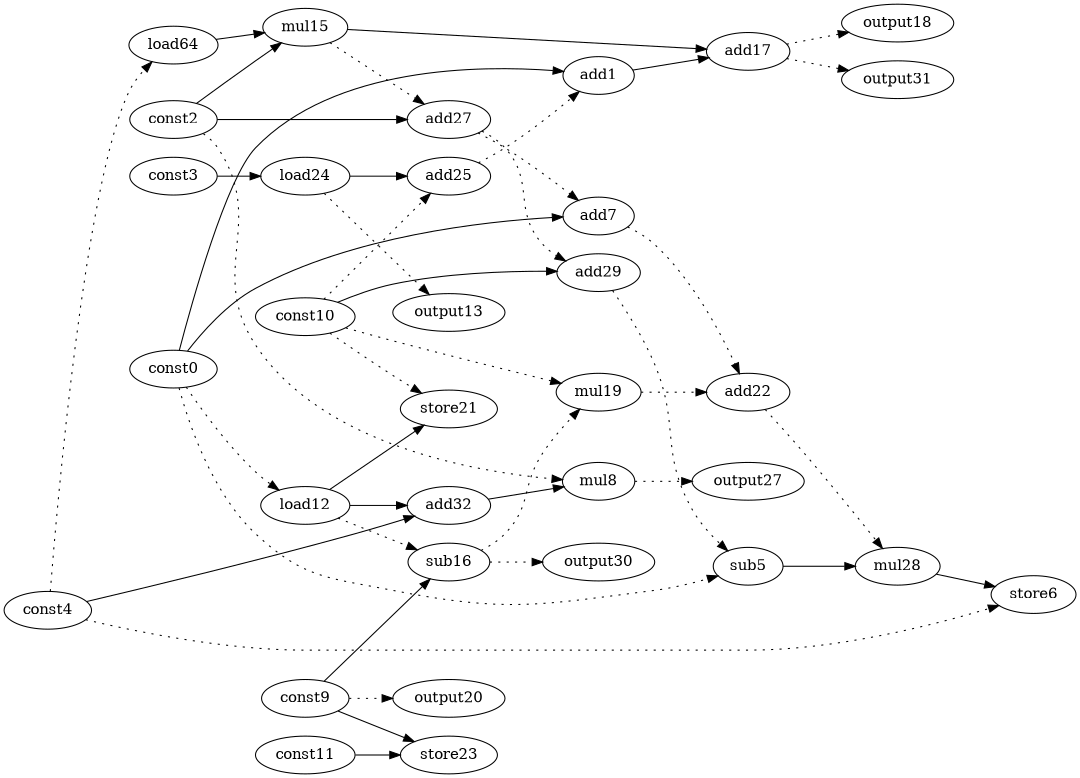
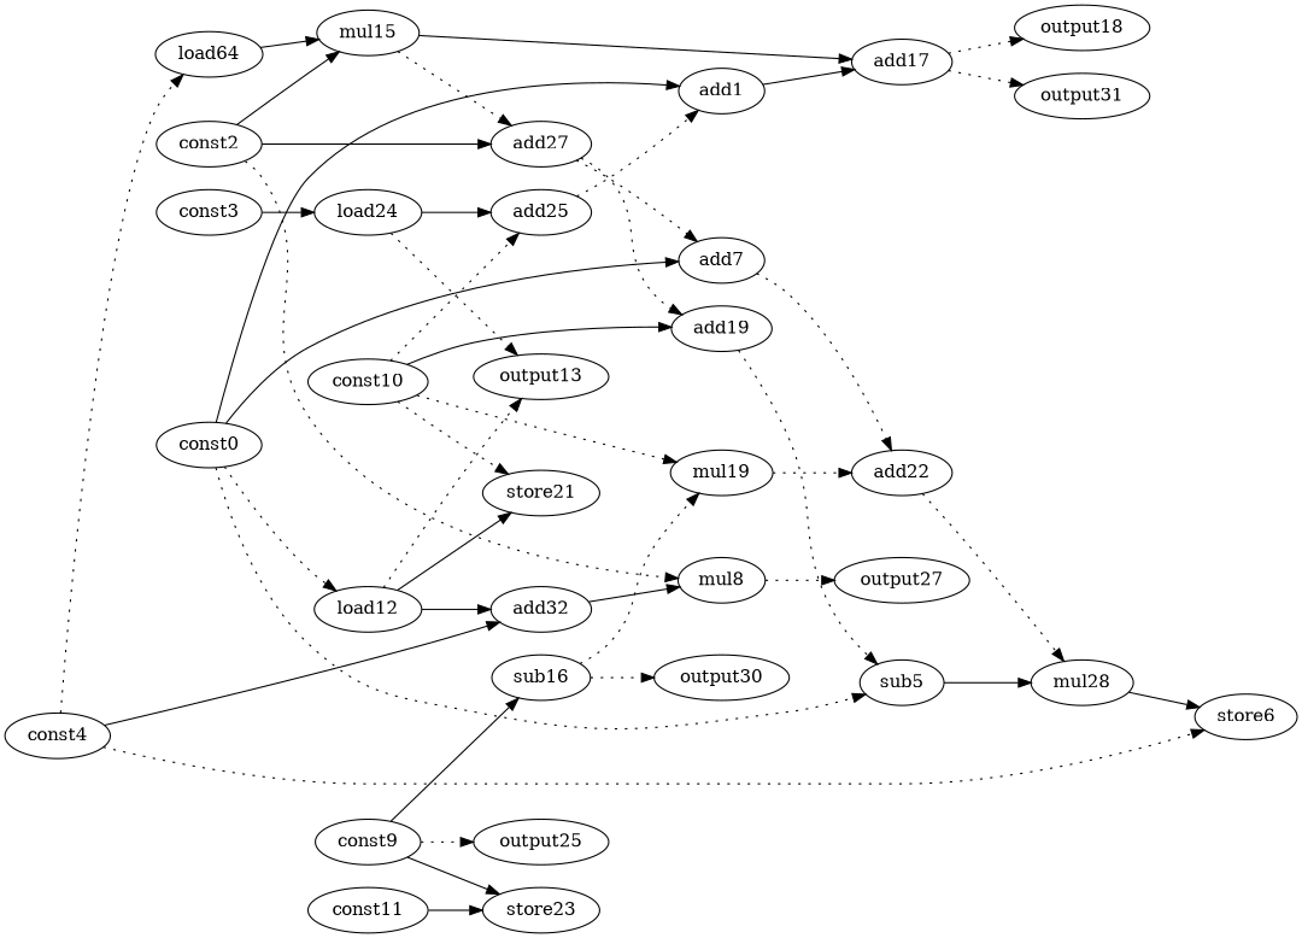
  digraph {
    rankdir=LR
    node [opcode=add]
    edge [operand=0 style=dotted]
    const0 [opcode=const]
    add1
    sub5 [opcode=sub]
    add7
    load12 [opcode=load]
    add17
    mul28 [opcode=mul]
    add22
    add32
    sub16 [opcode=sub]
    store21 [opcode=store]
    output18 [opcode=output]
    output31 [opcode=output]
    const2 [opcode=const]
    mul8 [opcode=mul]
    mul15 [opcode=mul]
    add27
    n18 [label=output27 opcode=output]
-   add29
+   add29 [label=add19]
    const3 [opcode=const]
    load24 [opcode=load]
    add25
    output13 [opcode=output]
    const4 [opcode=const]
    store6 [opcode=store]
    n26 [label=load64 opcode=load]
    const9 [opcode=const]
-   output20 [opcode=output]
+   output20 [opcode=output label=output25]
    store23 [opcode=store]
    mul19 [opcode=mul]
    output30 [opcode=output]
    const10 [opcode=const]
    const11 [opcode=const]
    const0 -> add1 [style=solid]
    const0 -> sub5
    const0 -> add7 [style=solid]
    const0 -> load12
    add1 -> add17 [style=solid]
    sub5 -> mul28 [style=solid]
    add7 -> add22 [operand=1]
    load12 -> add32 [style=solid]
-   load12 -> sub16 [operand=1]
+   load12 -> output13 [operand=1]
    load12 -> store21 [operand=1 style=solid]
    add17 -> output18
    add17 -> output31
    mul28 -> store6 [style=solid]
    add22 -> mul28 [operand=1]
    add32 -> mul8 [style=solid]
    sub16 -> mul19
    sub16 -> output30
    const2 -> mul8 [operand=1]
    const2 -> mul15 [style=solid]
    const2 -> add27 [style=solid]
    mul8 -> n18
    mul15 -> add17 [operand=1 style=solid]
    mul15 -> add27 [operand=1]
    add27 -> add7 [operand=1]
    add27 -> add29 [operand=1]
    add29 -> sub5 [operand=1]
    const3 -> load24 [style=solid]
    load24 -> add25 [style=solid]
    load24 -> output13
    add25 -> add1 [operand=1]
    const4 -> add32 [operand=1 style=solid]
    const4 -> store6 [operand=1]
    const4 -> n26
    n26 -> mul15 [operand=1 style=solid]
    const9 -> sub16 [style=solid]
    const9 -> output20
    const9 -> store23 [style=solid]
    mul19 -> add22
    const10 -> store21
    const10 -> add29 [style=solid]
    const10 -> add25 [operand=1]
    const10 -> mul19 [operand=1]
    const11 -> store23 [operand=1 style=solid]
  }
